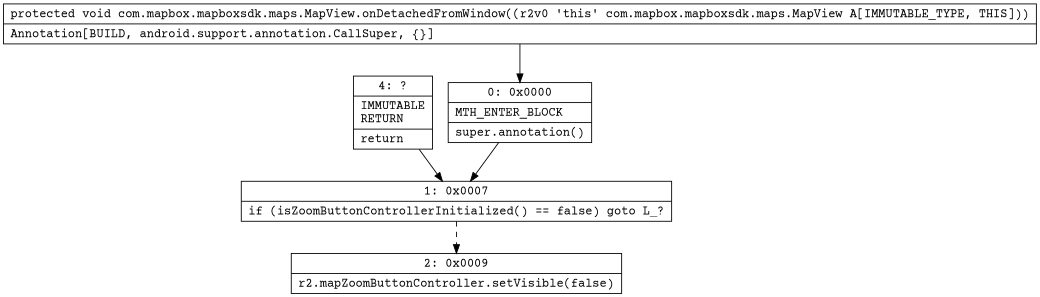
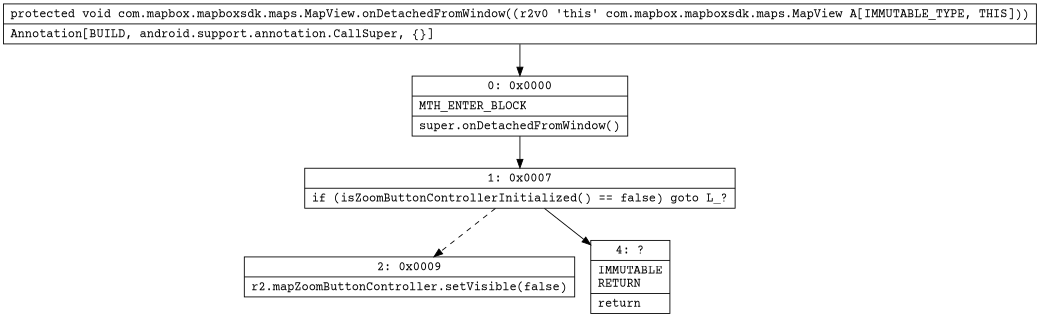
  digraph {
    fontname="Courier Prime"
    node [fontname="Courier Prime" shape=record]
    edge [fontname="Courier Prime"]
-   n1 [label="{0\:\ 0x0000|MTH_ENTER_BLOCK\l|super.annotation()\l}"]
+   n1 [label="{0\:\ 0x0000|MTH_ENTER_BLOCK\l|super.onDetachedFromWindow()\l}"]
    n2 [label="{1\:\ 0x0007|if (isZoomButtonControllerInitialized() == false) goto L_?\l}"]
    n3 [label="{2\:\ 0x0009|r2.mapZoomButtonController.setVisible(false)\l}"]
    n4 [label="{4\:\ ?|IMMUTABLE\lRETURN\l|return\l}"]
    n5 [label="{protected void com.mapbox.mapboxsdk.maps.MapView.onDetachedFromWindow((r2v0 'this' com.mapbox.mapboxsdk.maps.MapView A[IMMUTABLE_TYPE, THIS]))  | Annotation[BUILD, android.support.annotation.CallSuper, \{\}]\l}"]
    n1 -> n2
    n2 -> n3 [style=dashed]
-   n4 -> n2
+   n2 -> n4
    n5 -> n1
  }
